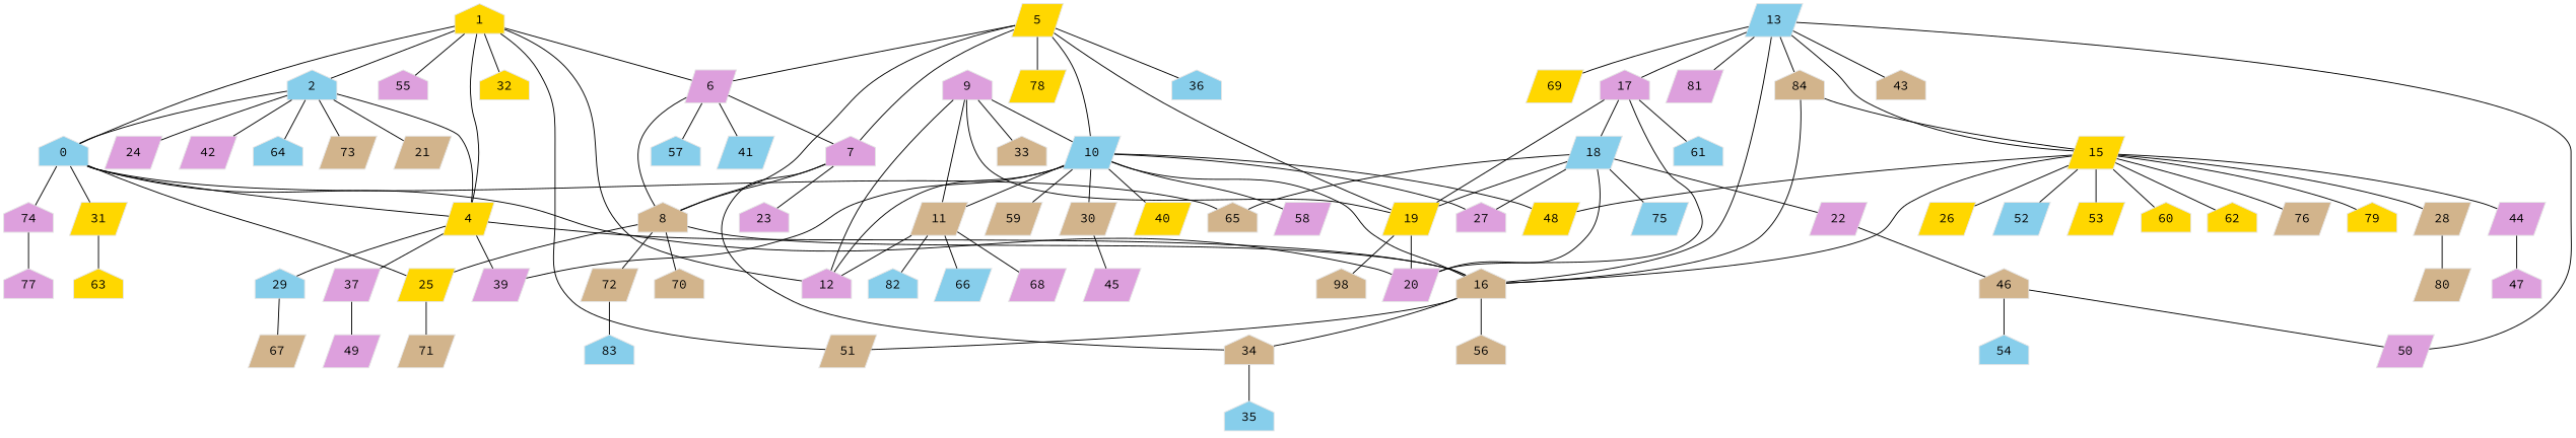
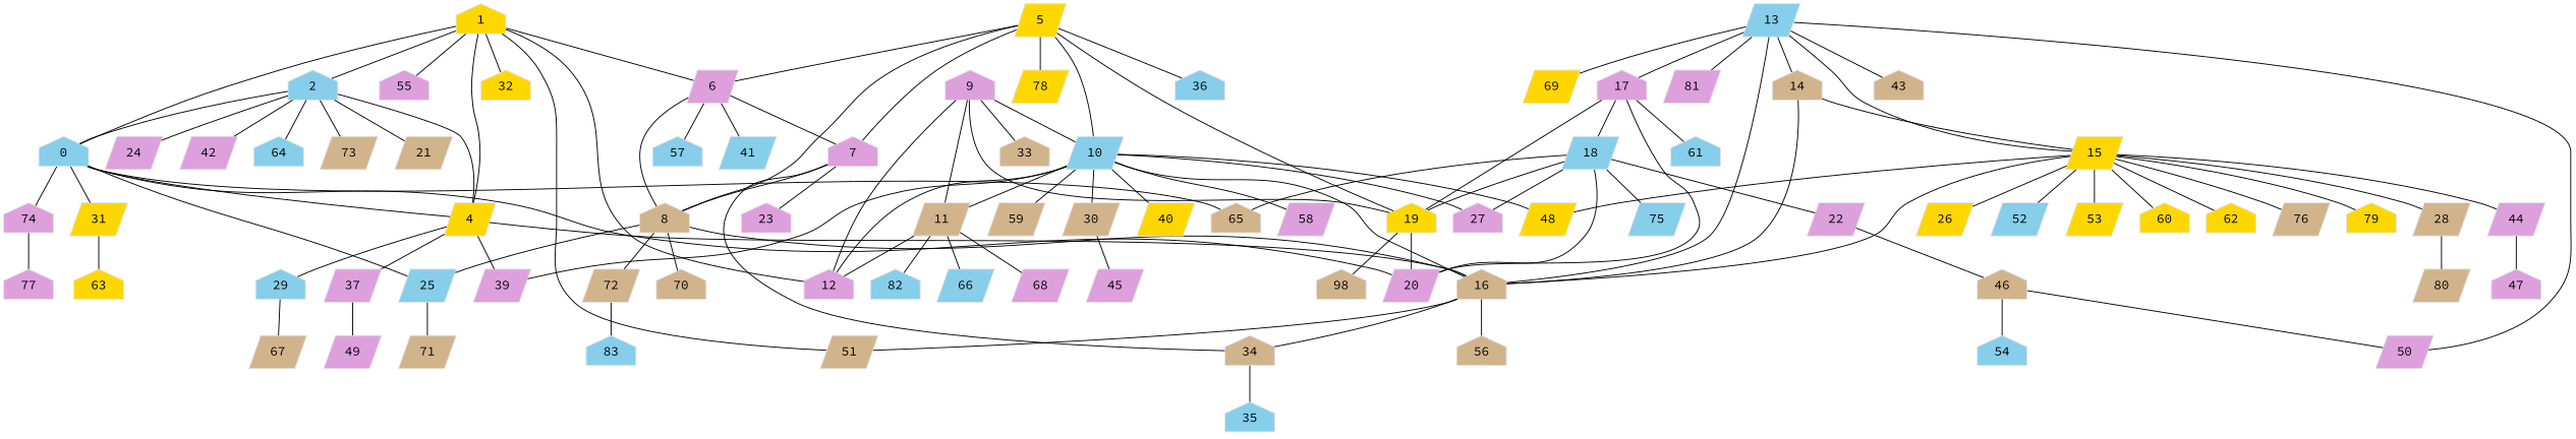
  graph {
    fontname="Source Code Pro"
    node [color=gray90 fillcolor=plum fontname="Source Code Pro" shape=parallelogram style=filled]
    edge [fontname="Source Code Pro"]
    1 [fillcolor=gold shape=house]
    2 [fillcolor=skyblue shape=house]
    n3 [fillcolor=skyblue label=0 shape=house]
    4 [fillcolor=gold]
    6
    12 [shape=house]
    32 [fillcolor=gold shape=house]
    51 [fillcolor=tan]
    55 [shape=house]
    21 [fillcolor=tan]
    24
    42
    64 [fillcolor=skyblue shape=house]
    73 [fillcolor=tan]
    20
-   25 [fillcolor=gold]
+   25 [fillcolor=skyblue]
    31 [fillcolor=gold]
    65 [fillcolor=tan shape=house]
    74 [shape=house]
    16 [fillcolor=tan shape=house]
    29 [fillcolor=skyblue shape=house]
    37
    39
    7 [shape=house]
    8 [fillcolor=tan shape=house]
    41 [fillcolor=skyblue]
    57 [fillcolor=skyblue shape=house]
    71 [fillcolor=tan]
    63 [fillcolor=gold shape=house]
    77 [shape=house]
    34 [fillcolor=tan shape=house]
    56 [fillcolor=tan shape=house]
    67 [fillcolor=tan]
    49
    5 [fillcolor=gold]
    10 [fillcolor=skyblue]
-   19 [fillcolor=gold]
+   19 [fillcolor=gold shape=house]
    36 [fillcolor=skyblue shape=house]
    78 [fillcolor=gold]
    23 [shape=house]
    70 [fillcolor=tan shape=house]
    72 [fillcolor=tan]
    11 [fillcolor=tan]
    27 [shape=house]
    30 [fillcolor=tan]
    40 [fillcolor=gold]
    48 [fillcolor=gold]
    58
    59 [fillcolor=tan]
    n50 [fillcolor=tan label=98 shape=house]
    35 [fillcolor=skyblue shape=house]
    83 [fillcolor=skyblue shape=house]
    9 [shape=house]
    33 [fillcolor=tan shape=house]
    66 [fillcolor=skyblue]
    68
    82 [fillcolor=skyblue shape=house]
    45
    13 [fillcolor=skyblue]
-   14 [fillcolor=tan shape=house label=84]
+   14 [fillcolor=tan shape=house]
    15 [fillcolor=gold]
    17 [shape=house]
    43 [fillcolor=tan shape=house]
    50
    69 [fillcolor=gold]
    81
    26 [fillcolor=gold]
    28 [fillcolor=tan]
    44
    52 [fillcolor=skyblue]
    53 [fillcolor=gold]
    60 [fillcolor=gold shape=house]
    62 [fillcolor=gold shape=house]
    76 [fillcolor=tan]
    79 [fillcolor=gold shape=house]
    18 [fillcolor=skyblue]
    61 [fillcolor=skyblue shape=house]
    80 [fillcolor=tan]
    47 [shape=house]
    22
    75 [fillcolor=skyblue]
    46 [fillcolor=tan shape=house]
    54 [fillcolor=skyblue shape=house]
    1 -- 2
    1 -- n3
    1 -- 4
    1 -- 6
    1 -- 12
    1 -- 32
    1 -- 51
    1 -- 55
    2 -- n3
    2 -- 4
    2 -- 21
    2 -- 24
    2 -- 42
    2 -- 64
    2 -- 73
    n3 -- 4
    n3 -- 20
    n3 -- 25
    n3 -- 31
    n3 -- 65
    n3 -- 74
    4 -- 16
    4 -- 29
    4 -- 37
    4 -- 39
    6 -- 7
    6 -- 8
    6 -- 41
    6 -- 57
    25 -- 71
    31 -- 63
    74 -- 77
    16 -- 51
    16 -- 34
    16 -- 56
    29 -- 67
    37 -- 49
    7 -- 8
    7 -- 34
    7 -- 23
    8 -- 25
    8 -- 16
    8 -- 70
    8 -- 72
    34 -- 35
    5 -- 6
    5 -- 7
    5 -- 8
    5 -- 10
    5 -- 19
    5 -- 36
    5 -- 78
    10 -- 12
    10 -- 16
    10 -- 39
    10 -- 11
    10 -- 27
    10 -- 30
    10 -- 40
    10 -- 48
    10 -- 58
    10 -- 59
    19 -- 20
    19 -- n50
    72 -- 83
    11 -- 12
    11 -- 66
    11 -- 68
    11 -- 82
    30 -- 45
    9 -- 12
    9 -- 10
    9 -- 19
    9 -- 11
    9 -- 33
    13 -- 16
    13 -- 14
    13 -- 15
    13 -- 17
    13 -- 43
    13 -- 50
    13 -- 69
    13 -- 81
    14 -- 16
    14 -- 15
    15 -- 16
    15 -- 48
    15 -- 26
    15 -- 28
    15 -- 44
    15 -- 52
    15 -- 53
    15 -- 60
    15 -- 62
    15 -- 76
    15 -- 79
    17 -- 20
    17 -- 19
    17 -- 18
    17 -- 61
    28 -- 80
    44 -- 47
    18 -- 20
    18 -- 65
    18 -- 19
    18 -- 27
    18 -- 22
    18 -- 75
    22 -- 46
    46 -- 50
    46 -- 54
  }
